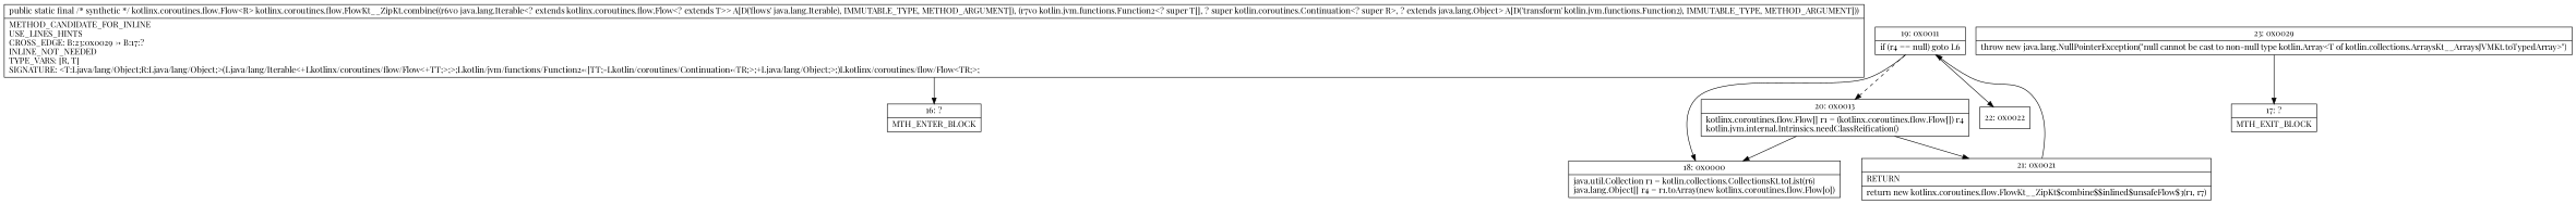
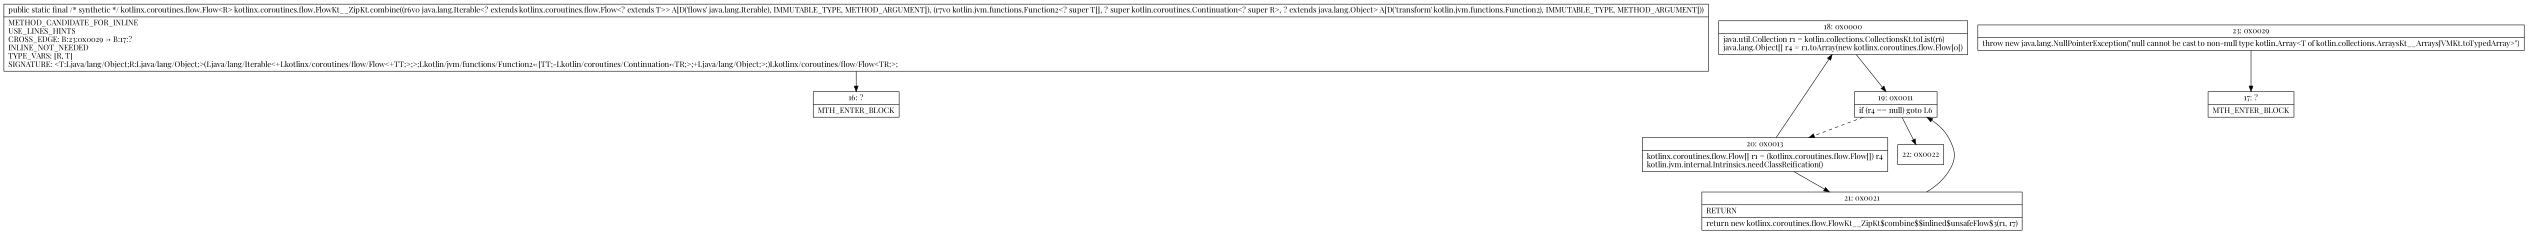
  digraph {
    fontname="Playfair Display"
    node [fontname="Playfair Display" shape=record]
    edge [fontname="Playfair Display"]
    n1 [label="{16\:\ ?|MTH_ENTER_BLOCK\l}"]
    n2 [label="{18\:\ 0x0000|java.util.Collection r1 = kotlin.collections.CollectionsKt.toList(r6)\ljava.lang.Object[] r4 = r1.toArray(new kotlinx.coroutines.flow.Flow[0])\l}"]
    n3 [label="{19\:\ 0x0011|if (r4 == null) goto L6\l}"]
    n4 [label="{20\:\ 0x0013|kotlinx.coroutines.flow.Flow[] r1 = (kotlinx.coroutines.flow.Flow[]) r4\lkotlin.jvm.internal.Intrinsics.needClassReification()\l}"]
    n5 [label="{22\:\ 0x0022}"]
    n6 [label="{21\:\ 0x0021|RETURN\l|return new kotlinx.coroutines.flow.FlowKt__ZipKt$combine$$inlined$unsafeFlow$3(r1, r7)\l}"]
-   n7 [label="{17\:\ ?|MTH_EXIT_BLOCK\l}"]
+   n7 [label="{17\:\ ?|MTH_ENTER_BLOCK\l}"]
    n8 [label="{23\:\ 0x0029|throw new java.lang.NullPointerException(\"null cannot be cast to non\-null type kotlin.Array\<T of kotlin.collections.ArraysKt__ArraysJVMKt.toTypedArray\>\")\l}"]
    n9 [label="{public static final \/* synthetic *\/ kotlinx.coroutines.flow.Flow\<R\> kotlinx.coroutines.flow.FlowKt__ZipKt.combine((r6v0 java.lang.Iterable\<? extends kotlinx.coroutines.flow.Flow\<? extends T\>\> A[D('flows' java.lang.Iterable), IMMUTABLE_TYPE, METHOD_ARGUMENT]), (r7v0 kotlin.jvm.functions.Function2\<? super T[], ? super kotlin.coroutines.Continuation\<? super R\>, ? extends java.lang.Object\> A[D('transform' kotlin.jvm.functions.Function2), IMMUTABLE_TYPE, METHOD_ARGUMENT]))  | METHOD_CANDIDATE_FOR_INLINE\lUSE_LINES_HINTS\lCROSS_EDGE: B:23:0x0029 \-\> B:17:?\lINLINE_NOT_NEEDED\lTYPE_VARS: [R, T]\lSIGNATURE: \<T:Ljava\/lang\/Object;R:Ljava\/lang\/Object;\>(Ljava\/lang\/Iterable\<+Lkotlinx\/coroutines\/flow\/Flow\<+TT;\>;\>;Lkotlin\/jvm\/functions\/Function2\<\-[TT;\-Lkotlin\/coroutines\/Continuation\<\-TR;\>;+Ljava\/lang\/Object;\>;)Lkotlinx\/coroutines\/flow\/Flow\<TR;\>;\l}"]
-   n3 -> n2
+   n2 -> n3
    n3 -> n4 [style=dashed]
    n3 -> n5
    n4 -> n2
    n4 -> n6
    n6 -> n3
    n8 -> n7
    n9 -> n1
  }
